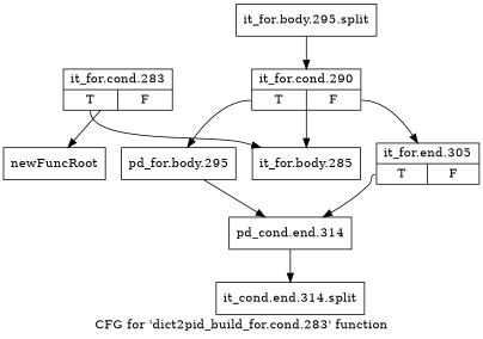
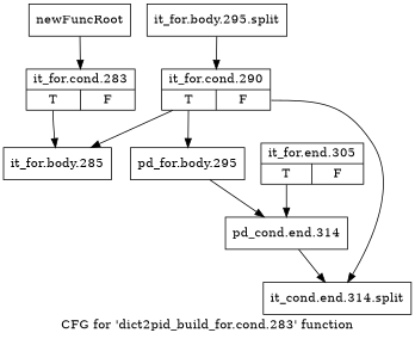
  digraph {
    label="CFG for 'dict2pid_build_for.cond.283' function"
    node [shape=record]
    n1 [label="{newFuncRoot}"]
    n2 [label="{it_for.cond.283|{<s0>T|<s1>F}}"]
    n3 [label="{it_for.body.285}"]
    n4 [label="{it_for.cond.290|{<s0>T|<s1>F}}"]
    n5 [label="{pd_for.body.295}"]
    n6 [label="{it_for.end.305|{<s0>T|<s1>F}}"]
    n7 [label="{pd_cond.end.314}"]
    n8 [label="{it_for.body.295.split}"]
    n9 [label="{it_cond.end.314.split}"]
-   n2 -> n1
+   n1 -> n2
    n2 -> n3 [tailport=s0]
    n4 -> n3
    n4 -> n5 [tailport=s0]
-   n4 -> n6 [tailport=s1]
+   n4 -> n9 [tailport=s1]
    n5 -> n7
    n6 -> n7 [tailport=s0]
    n7 -> n9
    n8 -> n4
  }
